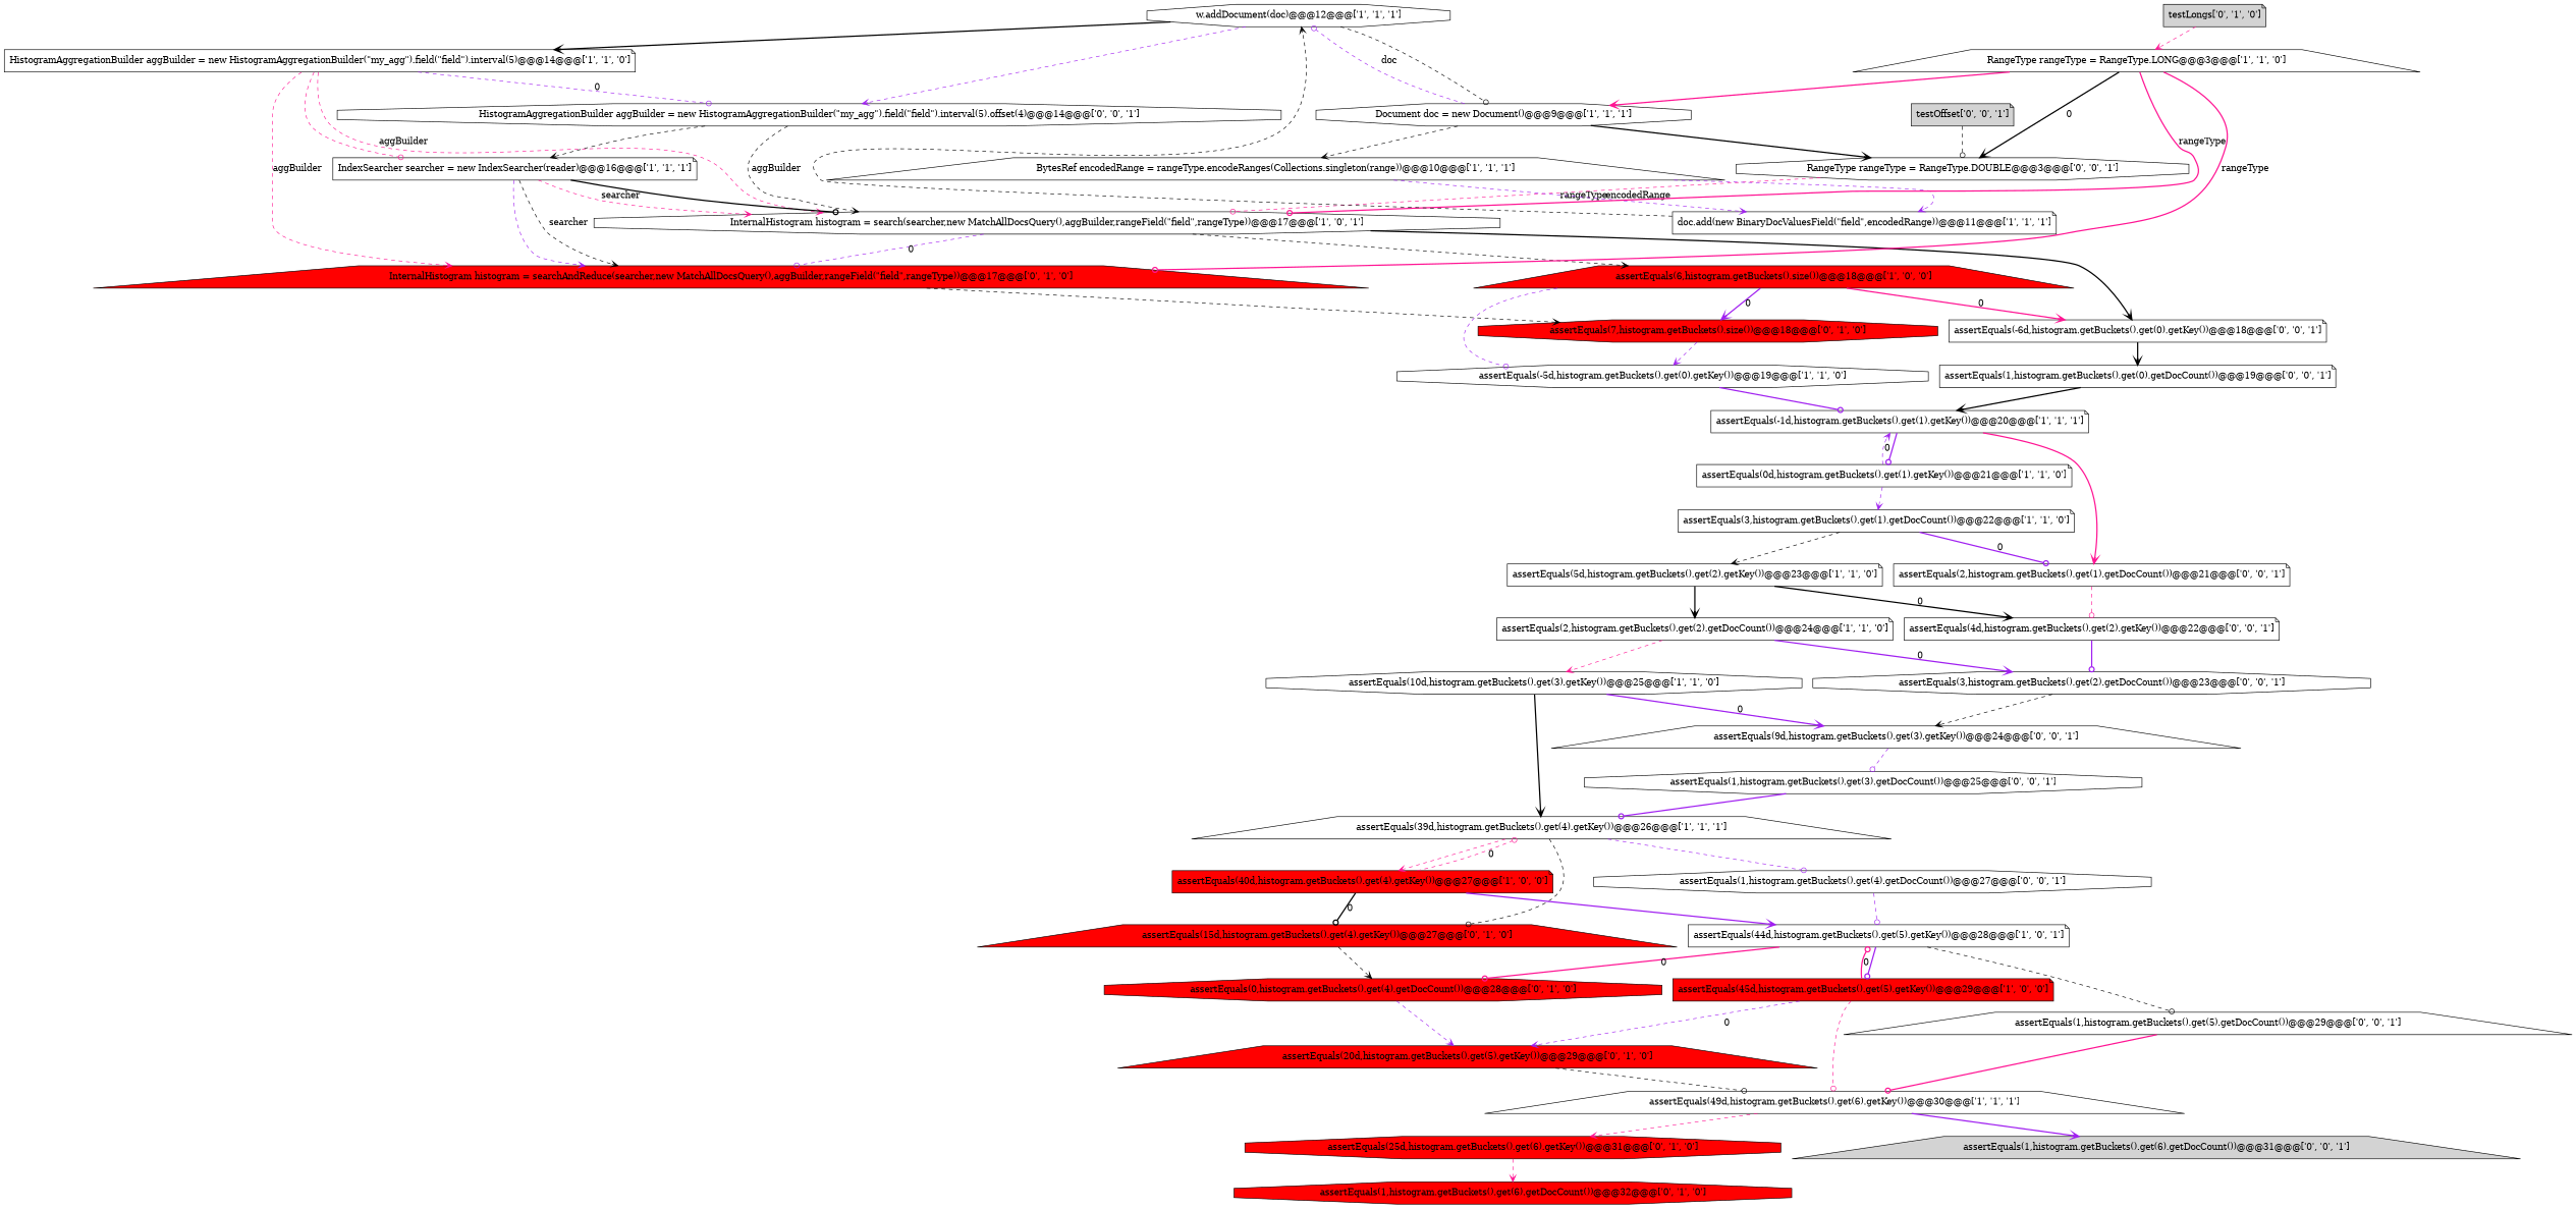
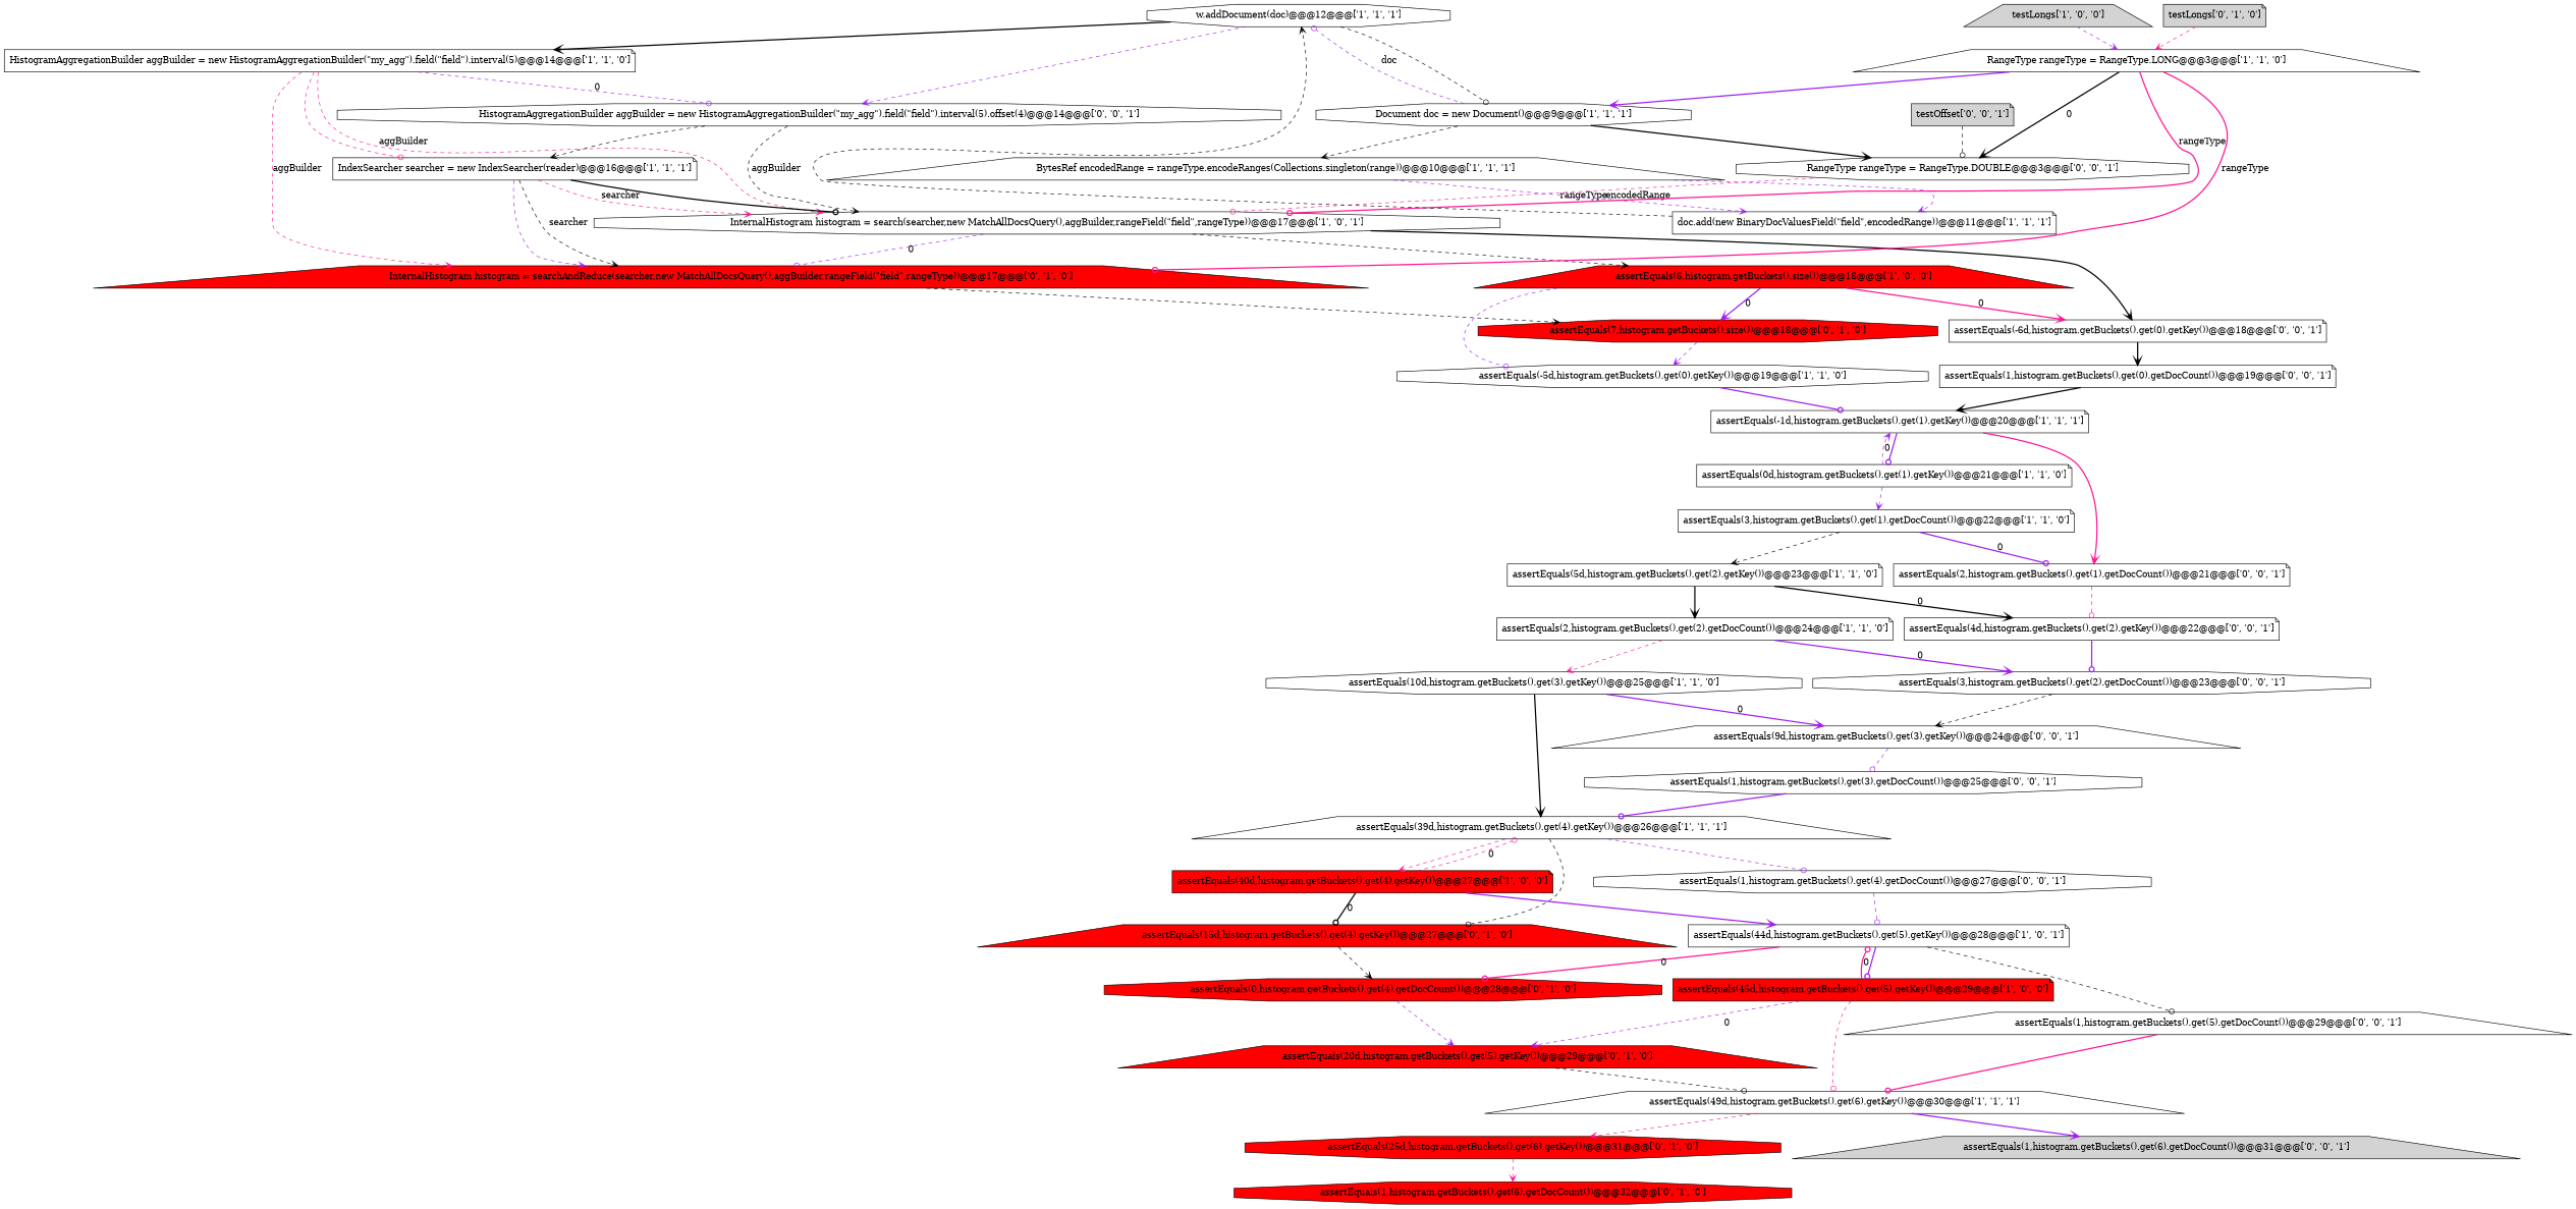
  digraph {
    node [fillcolor=white shape=note style=filled]
    edge [arrowhead=vee color=purple style=dashed]
    n1 [label="w.addDocument(doc)@@@12@@@['1', '1', '1']" shape=octagon]
    n2 [label="HistogramAggregationBuilder aggBuilder = new HistogramAggregationBuilder(\"my_agg\").field(\"field\").interval(5).offset(4)@@@14@@@['0', '0', '1']" shape=octagon]
    n3 [label="Document doc = new Document()@@@9@@@['1', '1', '1']" shape=octagon]
    n4 [label="HistogramAggregationBuilder aggBuilder = new HistogramAggregationBuilder(\"my_agg\").field(\"field\").interval(5)@@@14@@@['1', '1', '0']"]
    n5 [label="InternalHistogram histogram = search(searcher,new MatchAllDocsQuery(),aggBuilder,rangeField(\"field\",rangeType))@@@17@@@['1', '0', '1']" shape=octagon]
    n6 [label="IndexSearcher searcher = new IndexSearcher(reader)@@@16@@@['1', '1', '1']"]
    n7 [label="RangeType rangeType = RangeType.DOUBLE@@@3@@@['0', '0', '1']" shape=octagon]
    n8 [label="BytesRef encodedRange = rangeType.encodeRanges(Collections.singleton(range))@@@10@@@['1', '1', '1']" shape=trapezium]
    n9 [fillcolor=red label="InternalHistogram histogram = searchAndReduce(searcher,new MatchAllDocsQuery(),aggBuilder,rangeField(\"field\",rangeType))@@@17@@@['0', '1', '0']" shape=trapezium]
    n10 [fillcolor=red label="assertEquals(6,histogram.getBuckets().size())@@@18@@@['1', '0', '0']" shape=trapezium]
    n11 [label="assertEquals(-5d,histogram.getBuckets().get(0).getKey())@@@19@@@['1', '1', '0']" shape=octagon]
    n12 [fillcolor=red label="assertEquals(7,histogram.getBuckets().size())@@@18@@@['0', '1', '0']" shape=octagon]
    n13 [label="assertEquals(-6d,histogram.getBuckets().get(0).getKey())@@@18@@@['0', '0', '1']"]
    n14 [label="assertEquals(-1d,histogram.getBuckets().get(1).getKey())@@@20@@@['1', '1', '1']"]
    n15 [label="assertEquals(1,histogram.getBuckets().get(0).getDocCount())@@@19@@@['0', '0', '1']"]
    n16 [label="assertEquals(2,histogram.getBuckets().get(1).getDocCount())@@@21@@@['0', '0', '1']"]
    n17 [label="assertEquals(4d,histogram.getBuckets().get(2).getKey())@@@22@@@['0', '0', '1']"]
    n18 [label="assertEquals(3,histogram.getBuckets().get(2).getDocCount())@@@23@@@['0', '0', '1']" shape=octagon]
    n19 [fillcolor=red label="assertEquals(20d,histogram.getBuckets().get(5).getKey())@@@29@@@['0', '1', '0']" shape=trapezium]
    n20 [label="assertEquals(49d,histogram.getBuckets().get(6).getKey())@@@30@@@['1', '1', '1']" shape=trapezium]
    n21 [fillcolor=red label="assertEquals(25d,histogram.getBuckets().get(6).getKey())@@@31@@@['0', '1', '0']" shape=octagon]
    n22 [fillcolor=lightgray label="assertEquals(1,histogram.getBuckets().get(6).getDocCount())@@@31@@@['0', '0', '1']" shape=trapezium]
    n23 [fillcolor=red label="assertEquals(1,histogram.getBuckets().get(6).getDocCount())@@@32@@@['0', '1', '0']" shape=octagon]
    n24 [label="assertEquals(44d,histogram.getBuckets().get(5).getKey())@@@28@@@['1', '0', '1']"]
    n25 [label="assertEquals(1,histogram.getBuckets().get(5).getDocCount())@@@29@@@['0', '0', '1']" shape=trapezium]
    n26 [fillcolor=red label="assertEquals(0,histogram.getBuckets().get(4).getDocCount())@@@28@@@['0', '1', '0']" shape=octagon]
    n27 [fillcolor=red label="assertEquals(45d,histogram.getBuckets().get(5).getKey())@@@29@@@['1', '0', '0']"]
    n28 [label="assertEquals(0d,histogram.getBuckets().get(1).getKey())@@@21@@@['1', '1', '0']"]
    n29 [label="RangeType rangeType = RangeType.LONG@@@3@@@['1', '1', '0']" shape=trapezium]
    n30 [label="doc.add(new BinaryDocValuesField(\"field\",encodedRange))@@@11@@@['1', '1', '1']"]
    n31 [label="assertEquals(10d,histogram.getBuckets().get(3).getKey())@@@25@@@['1', '1', '0']" shape=octagon]
    n32 [label="assertEquals(9d,histogram.getBuckets().get(3).getKey())@@@24@@@['0', '0', '1']" shape=trapezium]
    n33 [label="assertEquals(39d,histogram.getBuckets().get(4).getKey())@@@26@@@['1', '1', '1']" shape=trapezium]
    n34 [label="assertEquals(1,histogram.getBuckets().get(3).getDocCount())@@@25@@@['0', '0', '1']" shape=octagon]
    n35 [fillcolor=red label="assertEquals(40d,histogram.getBuckets().get(4).getKey())@@@27@@@['1', '0', '0']"]
    n36 [fillcolor=red label="assertEquals(15d,histogram.getBuckets().get(4).getKey())@@@27@@@['0', '1', '0']" shape=trapezium]
    n37 [label="assertEquals(1,histogram.getBuckets().get(4).getDocCount())@@@27@@@['0', '0', '1']" shape=octagon]
    n38 [fillcolor=lightgray label="testLongs['0', '1', '0']"]
    n39 [fillcolor=lightgray label="testOffset['0', '0', '1']"]
    n40 [label="assertEquals(3,histogram.getBuckets().get(1).getDocCount())@@@22@@@['1', '1', '0']"]
    n41 [label="assertEquals(5d,histogram.getBuckets().get(2).getKey())@@@23@@@['1', '1', '0']"]
    n42 [label="assertEquals(2,histogram.getBuckets().get(2).getDocCount())@@@24@@@['1', '1', '0']"]
+   n43 [fillcolor=lightgray label="testLongs['1', '0', '0']" shape=trapezium]
    n1 -> n2
    n1 -> n3 [arrowhead=odot color=black]
    n1 -> n4 [color=black style=bold]
    n2 -> n5 [color=black label=aggBuilder]
    n2 -> n6 [color=black]
    n3 -> n1 [arrowhead=odot label=doc]
    n3 -> n7 [color=black style=bold]
    n3 -> n8 [color=black]
    n4 -> n2 [arrowhead=odot label=0]
    n4 -> n5 [color=deeppink label=aggBuilder]
    n4 -> n6 [arrowhead=odot color=deeppink]
    n4 -> n9 [color=deeppink label=aggBuilder]
    n5 -> n9 [arrowhead=odot label=0]
    n5 -> n10 [color=black]
    n5 -> n13 [color=black style=bold]
    n6 -> n5 [arrowhead=odot color=black style=bold]
    n6 -> n5 [color=deeppink label=searcher]
    n6 -> n9
    n6 -> n9 [color=black label=searcher]
    n7 -> n5 [arrowhead=odot color=deeppink label=rangeType]
    n8 -> n30
    n8 -> n30 [label=encodedRange]
    n9 -> n12 [color=black]
    n10 -> n11 [arrowhead=odot]
    n10 -> n12 [label=0 style=bold]
    n10 -> n13 [color=deeppink label=0 style=bold]
    n11 -> n14 [arrowhead=odot style=bold]
    n12 -> n11
    n13 -> n15 [color=black style=bold]
    n14 -> n16 [color=deeppink style=bold]
    n14 -> n28 [arrowhead=odot style=bold]
    n15 -> n14 [color=black style=bold]
    n16 -> n17 [arrowhead=odot color=deeppink]
    n17 -> n18 [arrowhead=odot style=bold]
    n18 -> n32 [color=black]
    n19 -> n20 [arrowhead=odot color=black]
    n20 -> n21 [color=deeppink]
    n20 -> n22 [style=bold]
    n21 -> n23 [color=deeppink]
    n24 -> n25 [arrowhead=odot color=black]
    n24 -> n26 [arrowhead=odot color=deeppink label=0 style=bold]
    n24 -> n27 [arrowhead=odot style=bold]
    n25 -> n20 [arrowhead=odot color=deeppink style=bold]
    n26 -> n19
    n27 -> n19 [label=0]
    n27 -> n20 [arrowhead=odot color=deeppink]
    n27 -> n24 [arrowhead=odot color=deeppink label=0 style=bold]
    n28 -> n14 [label=0]
    n28 -> n40
-   n29 -> n3 [color=deeppink style=bold]
+   n29 -> n3 [style=bold]
    n29 -> n5 [arrowhead=odot color=deeppink label=rangeType style=bold]
    n29 -> n7 [color=black label=0 style=bold]
    n29 -> n9 [arrowhead=odot color=deeppink label=rangeType style=bold]
    n30 -> n1 [color=black]
    n31 -> n32 [label=0 style=bold]
    n31 -> n33 [color=black style=bold]
    n32 -> n34 [arrowhead=odot]
    n33 -> n35 [color=deeppink]
    n33 -> n36 [arrowhead=odot color=black]
    n33 -> n37 [arrowhead=odot]
    n34 -> n33 [arrowhead=odot style=bold]
    n35 -> n24 [style=bold]
    n35 -> n33 [arrowhead=odot color=deeppink label=0]
    n35 -> n36 [arrowhead=odot color=black label=0 style=bold]
    n36 -> n26 [color=black]
    n37 -> n24 [arrowhead=odot]
    n38 -> n29 [color=deeppink]
    n39 -> n7 [arrowhead=odot color=black]
    n40 -> n16 [arrowhead=odot label=0 style=bold]
    n40 -> n41 [color=black]
    n41 -> n17 [color=black label=0 style=bold]
    n41 -> n42 [color=black style=bold]
    n42 -> n18 [label=0 style=bold]
    n42 -> n31 [color=deeppink]
+   n43 -> n29
  }
